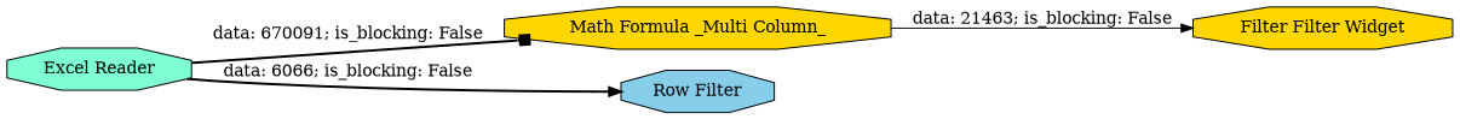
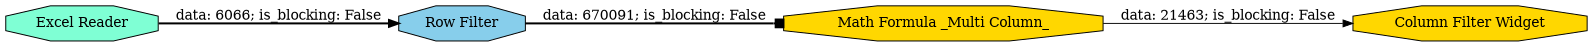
  digraph {
    rankdir=LR
    node [fillcolor=gold shape=octagon style=filled]
    edge [arrowhead=normal style=bold]
    n1 [label="Math Formula _Multi Column_"]
-   n2 [label="Filter Filter Widget"]
+   n2 [label="Column Filter Widget"]
    n3 [fillcolor=skyblue label="Row Filter"]
    n4 [fillcolor=aquamarine label="Excel Reader"]
    n1 -> n2 [label="data: 21463; is_blocking: False" style=solid]
-   n4 -> n1 [arrowhead=box label="data: 670091; is_blocking: False"]
+   n3 -> n1 [arrowhead=box label="data: 670091; is_blocking: False"]
    n4 -> n3 [label="data: 6066; is_blocking: False"]
  }
